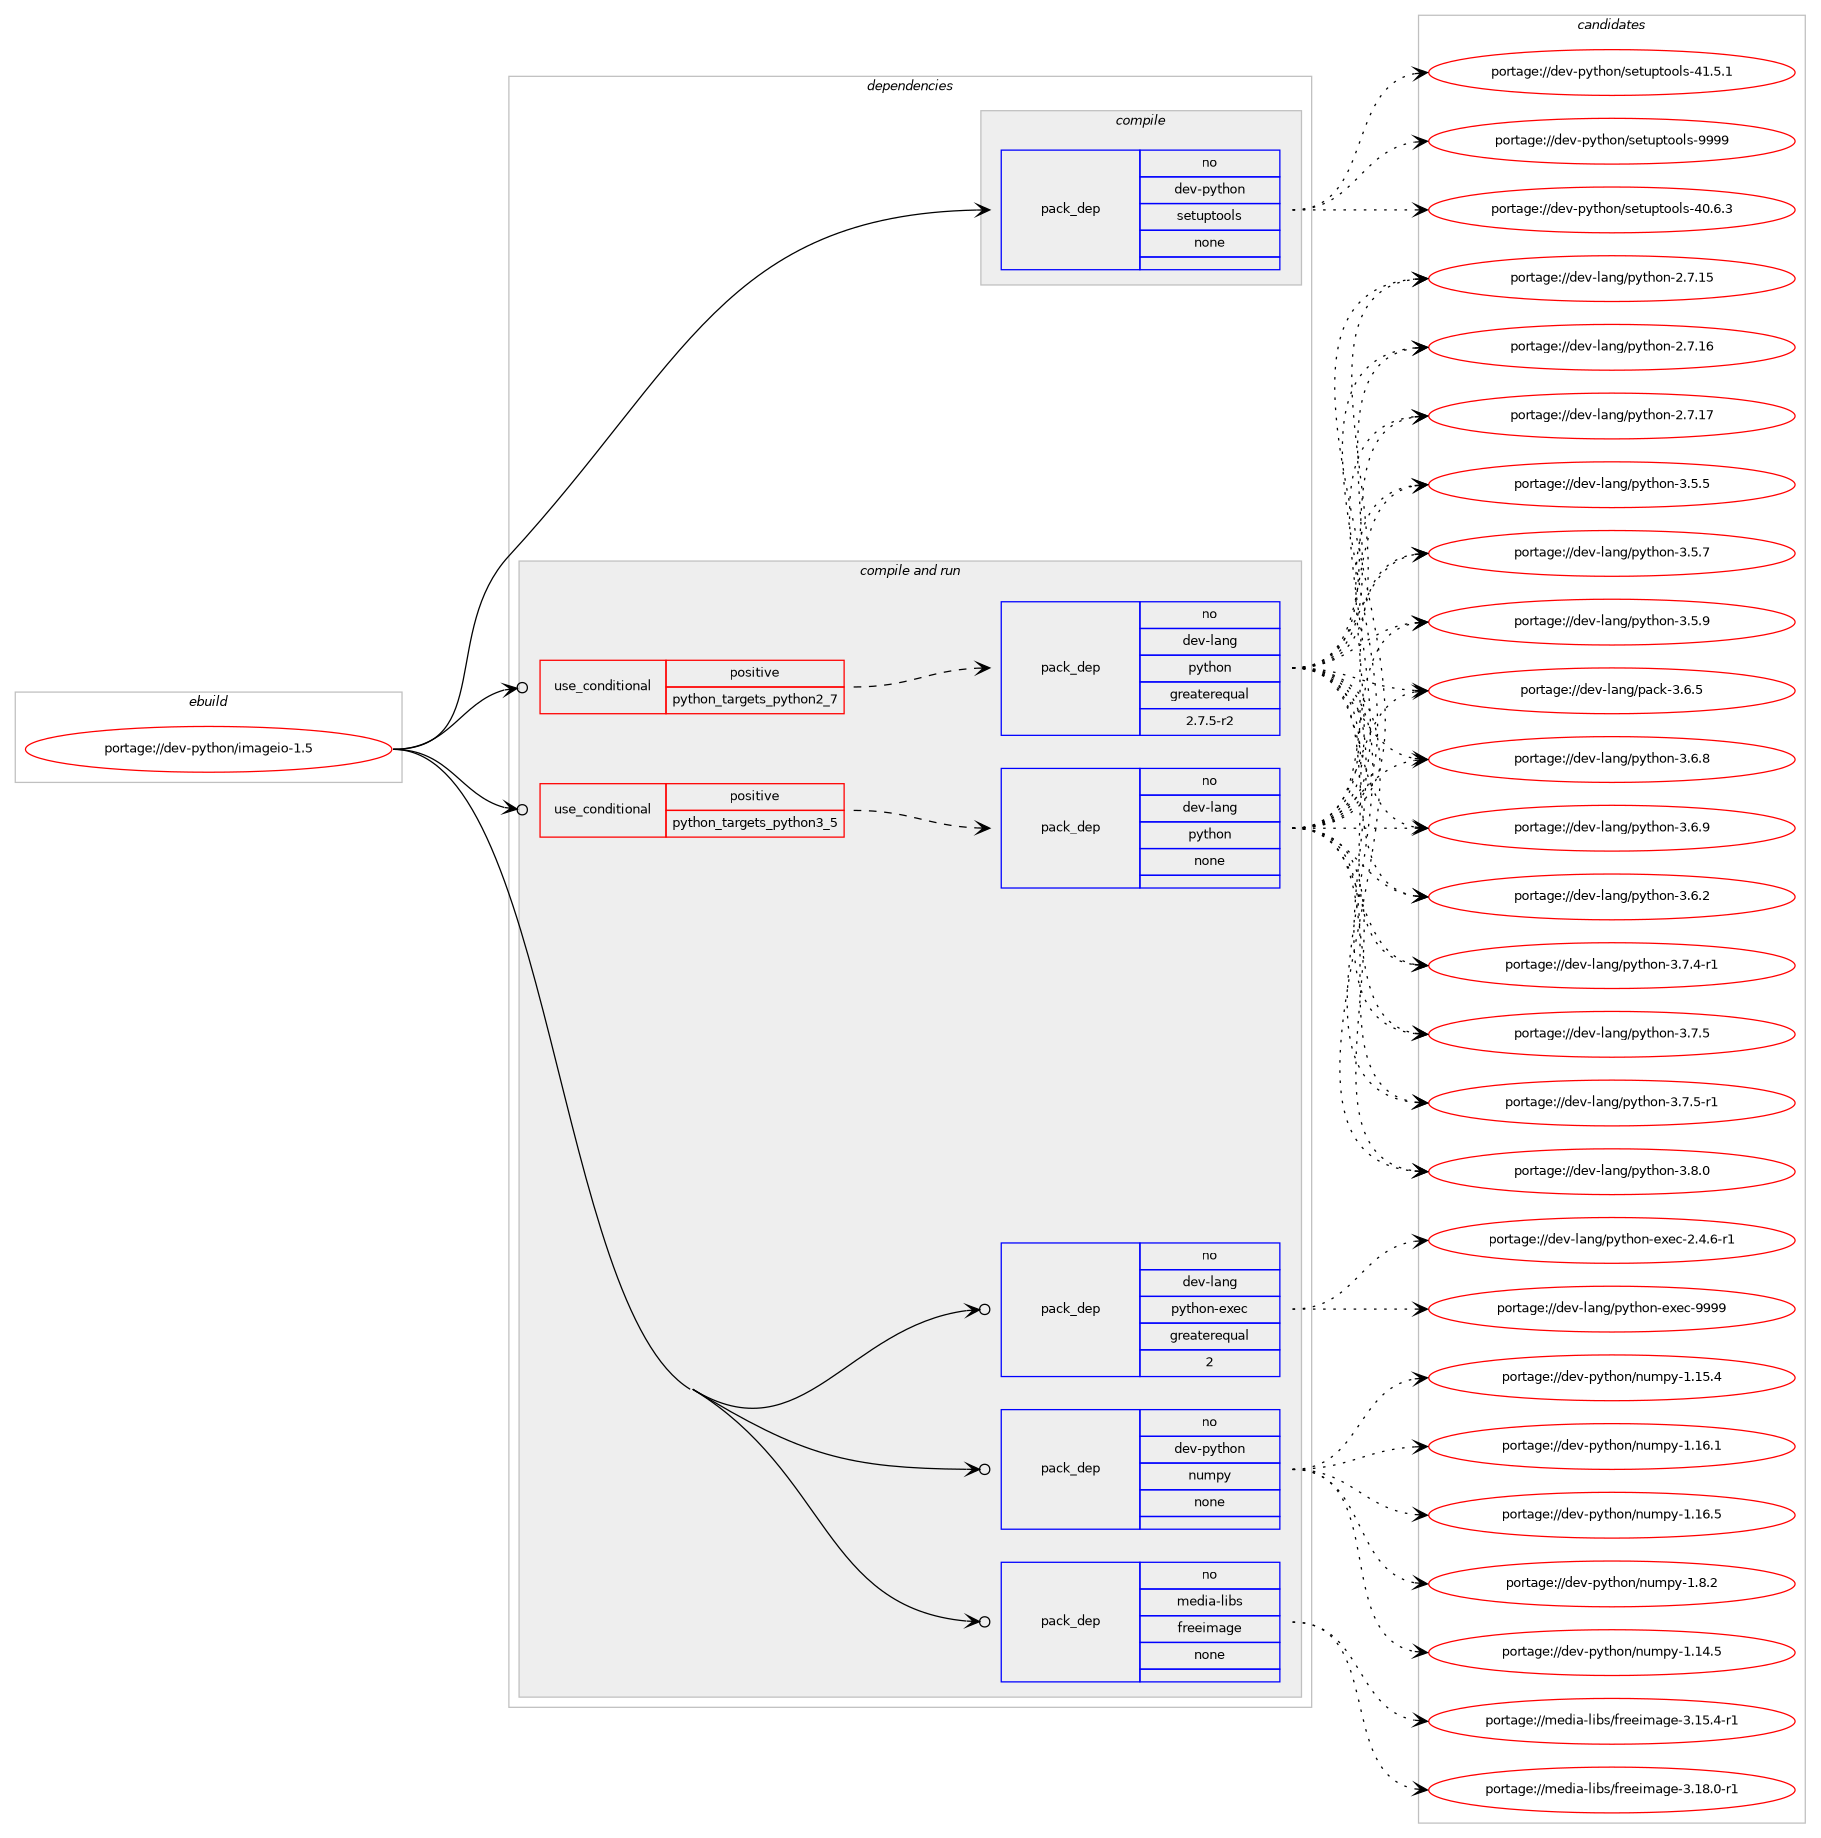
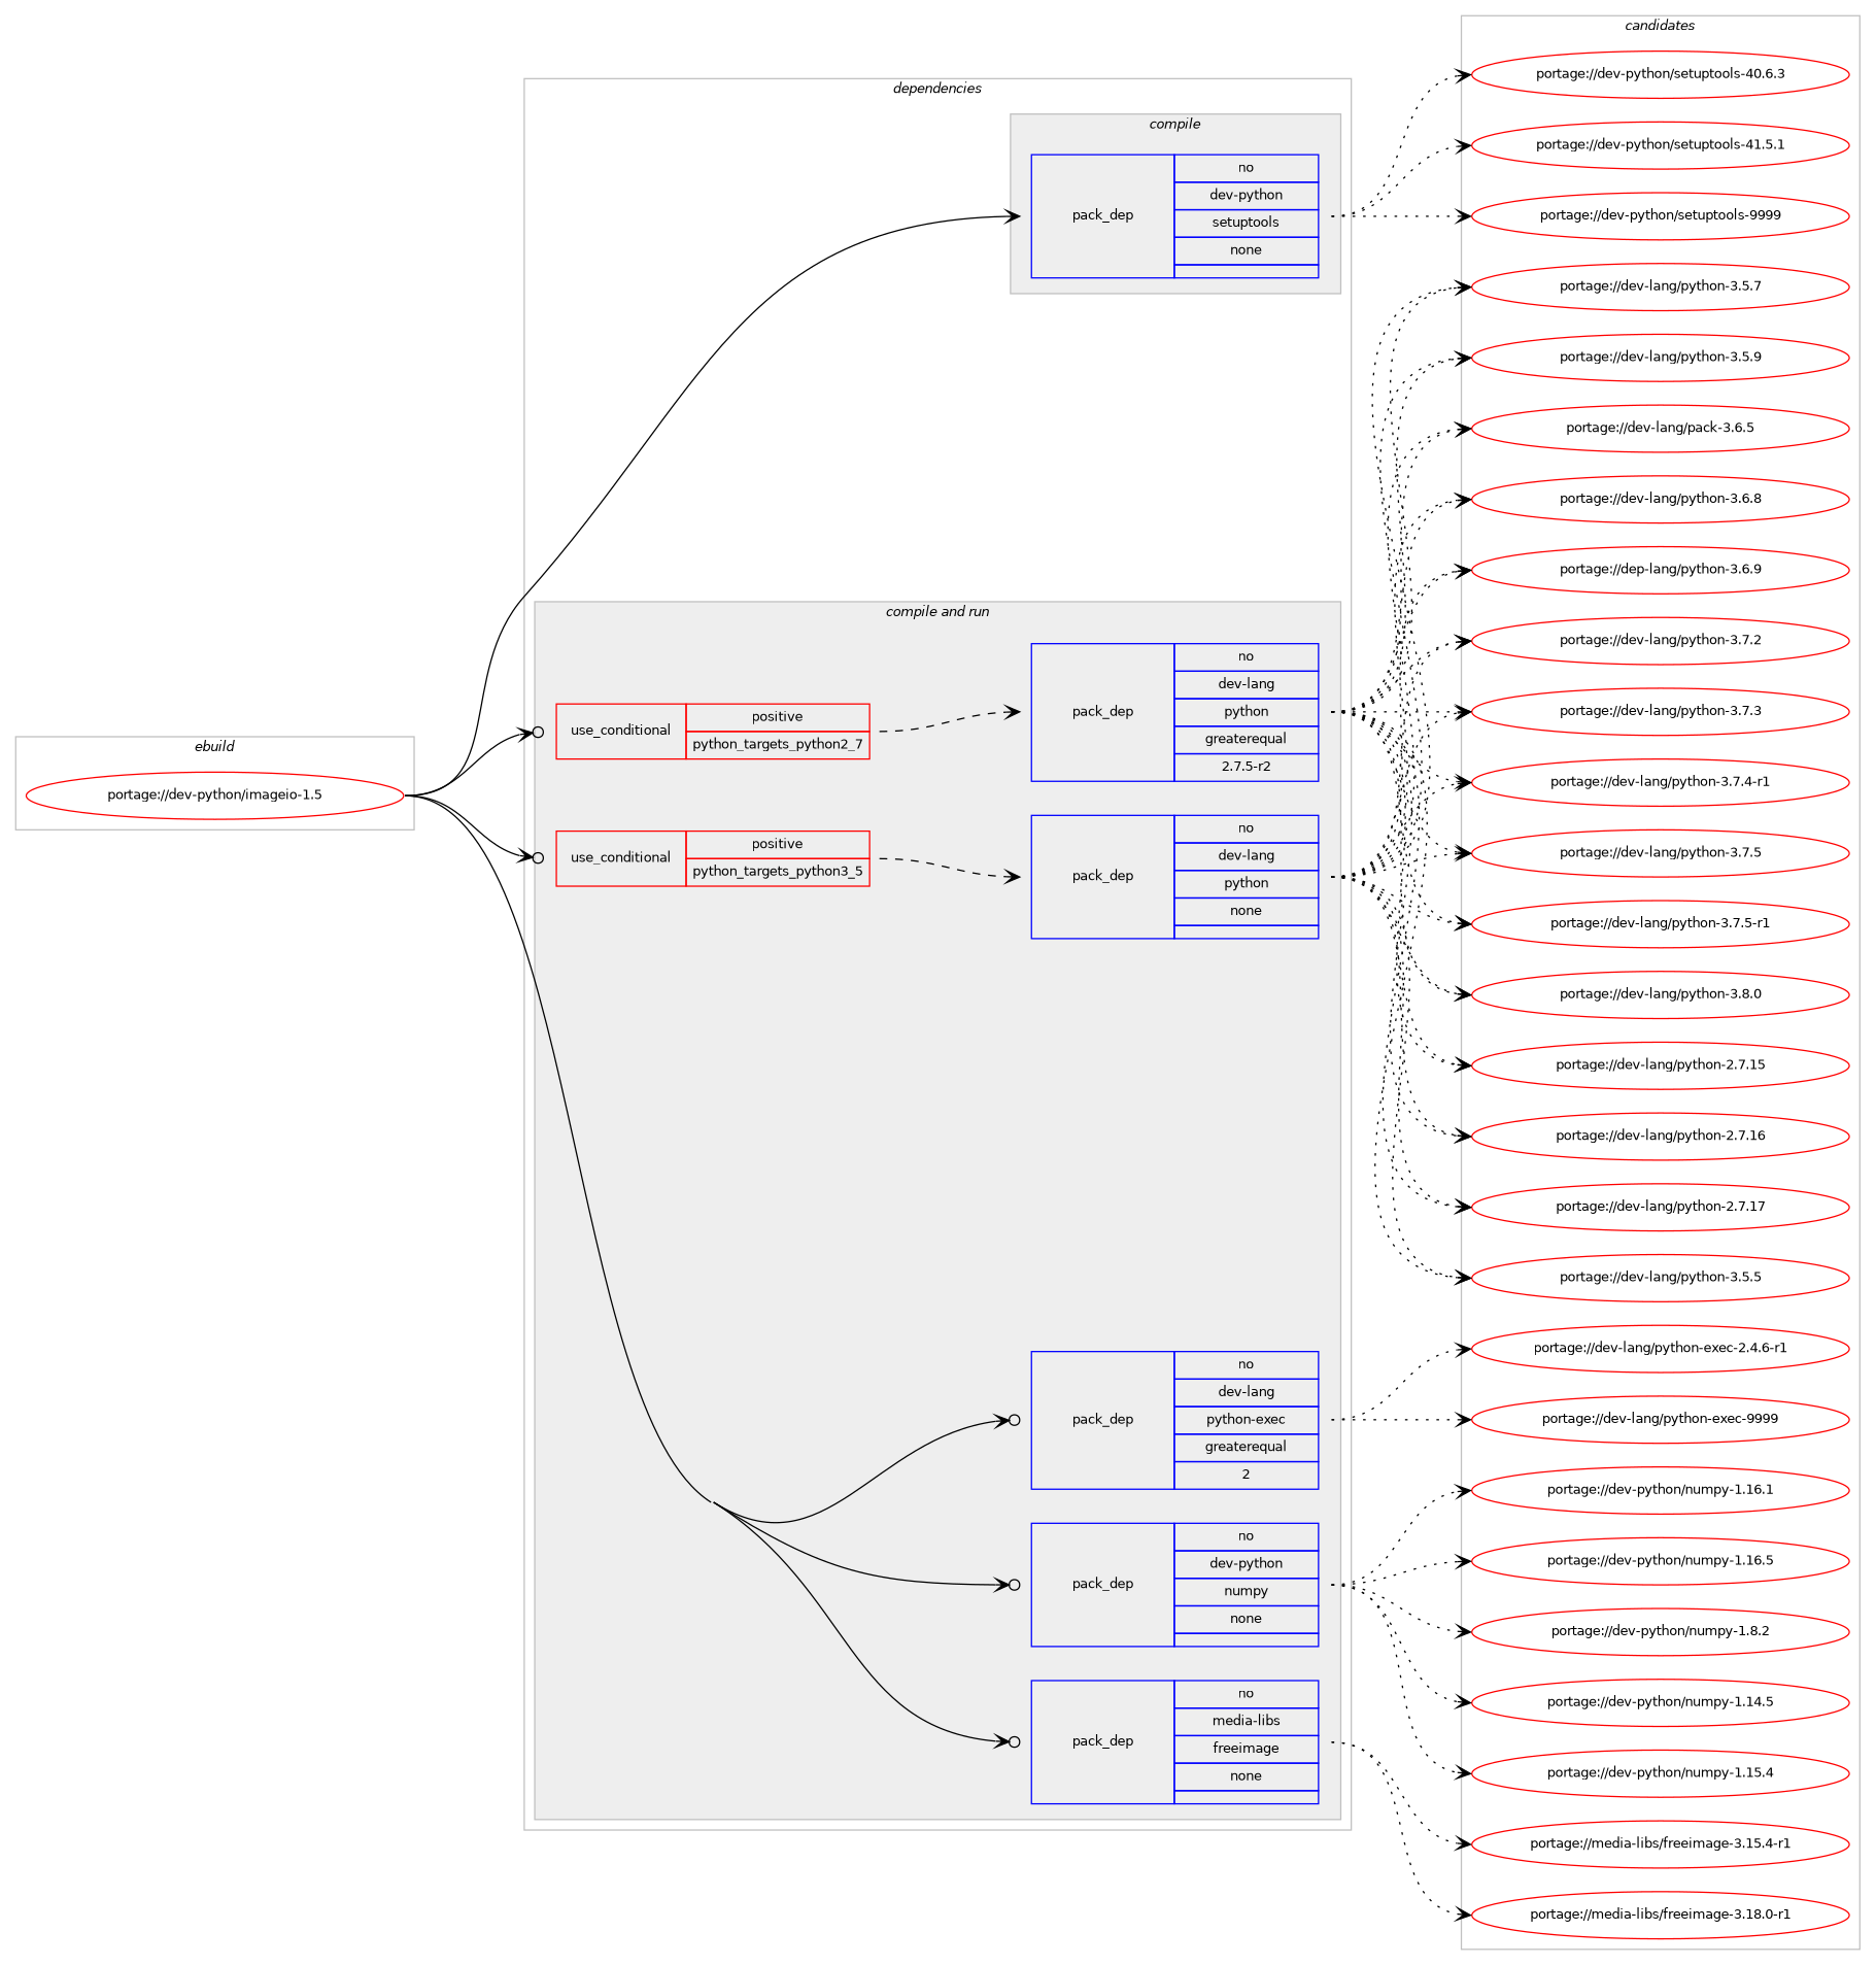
  digraph {
    compound=true
    concentrate=true
    fontname=Helvetica
    fontsize=10
    newrank=true
    rankdir=LR
    ranksep=1.5
    node [color=red fontname=Helvetica fontsize=10]
    edge [arrowhead=vee headport=w style=dotted tailport=e weight=100]
    n1 [label="portage://dev-python/imageio-1.5" width=4]
    n2 [color=blue label=<<TABLE BORDER="0" CELLBORDER="1" CELLSPACING="0" CELLPADDING="4" WIDTH="220"><TR><TD ROWSPAN="6" CELLPADDING="30">pack_dep</TD></TR><TR><TD WIDTH="110">no</TD></TR><TR><TD>dev-python</TD></TR><TR><TD>setuptools</TD></TR><TR><TD>none</TD></TR><TR><TD></TD></TR></TABLE>> shape=none]
    n3 [color=blue label=<<TABLE BORDER="0" CELLBORDER="1" CELLSPACING="0" CELLPADDING="4" WIDTH="220"><TR><TD ROWSPAN="6" CELLPADDING="30">pack_dep</TD></TR><TR><TD WIDTH="110">no</TD></TR><TR><TD>dev-lang</TD></TR><TR><TD>python</TD></TR><TR><TD>greaterequal</TD></TR><TR><TD>2.7.5-r2</TD></TR></TABLE>> shape=none]
    n4 [label=<<TABLE BORDER="0" CELLBORDER="1" CELLSPACING="0" CELLPADDING="4"><TR><TD ROWSPAN="3" CELLPADDING="10">use_conditional</TD></TR><TR><TD>positive</TD></TR><TR><TD>python_targets_python2_7</TD></TR></TABLE>> shape=none]
    n5 [color=blue label=<<TABLE BORDER="0" CELLBORDER="1" CELLSPACING="0" CELLPADDING="4" WIDTH="220"><TR><TD ROWSPAN="6" CELLPADDING="30">pack_dep</TD></TR><TR><TD WIDTH="110">no</TD></TR><TR><TD>dev-lang</TD></TR><TR><TD>python</TD></TR><TR><TD>none</TD></TR><TR><TD></TD></TR></TABLE>> shape=none]
    n6 [label=<<TABLE BORDER="0" CELLBORDER="1" CELLSPACING="0" CELLPADDING="4"><TR><TD ROWSPAN="3" CELLPADDING="10">use_conditional</TD></TR><TR><TD>positive</TD></TR><TR><TD>python_targets_python3_5</TD></TR></TABLE>> shape=none]
    n7 [color=blue label=<<TABLE BORDER="0" CELLBORDER="1" CELLSPACING="0" CELLPADDING="4" WIDTH="220"><TR><TD ROWSPAN="6" CELLPADDING="30">pack_dep</TD></TR><TR><TD WIDTH="110">no</TD></TR><TR><TD>dev-lang</TD></TR><TR><TD>python-exec</TD></TR><TR><TD>greaterequal</TD></TR><TR><TD>2</TD></TR></TABLE>> shape=none]
    n8 [color=blue label=<<TABLE BORDER="0" CELLBORDER="1" CELLSPACING="0" CELLPADDING="4" WIDTH="220"><TR><TD ROWSPAN="6" CELLPADDING="30">pack_dep</TD></TR><TR><TD WIDTH="110">no</TD></TR><TR><TD>dev-python</TD></TR><TR><TD>numpy</TD></TR><TR><TD>none</TD></TR><TR><TD></TD></TR></TABLE>> shape=none]
    n9 [color=blue label=<<TABLE BORDER="0" CELLBORDER="1" CELLSPACING="0" CELLPADDING="4" WIDTH="220"><TR><TD ROWSPAN="6" CELLPADDING="30">pack_dep</TD></TR><TR><TD WIDTH="110">no</TD></TR><TR><TD>media-libs</TD></TR><TR><TD>freeimage</TD></TR><TR><TD>none</TD></TR><TR><TD></TD></TR></TABLE>> shape=none]
    n10 [label="portage://dev-python/setuptools-40.6.3" width=4]
    n11 [label="portage://dev-python/setuptools-41.5.1" width=4]
    n12 [label="portage://dev-python/setuptools-9999" width=4]
    n13 [label="portage://dev-lang/python-2.7.15" width=4]
    n14 [label="portage://dev-lang/python-2.7.16" width=4]
    n15 [label="portage://dev-lang/python-2.7.17" width=4]
    n16 [label="portage://dev-lang/python-3.5.5" width=4]
    n17 [label="portage://dev-lang/python-3.5.7" width=4]
    n18 [label="portage://dev-lang/python-3.5.9" width=4]
    n19 [label="portage://dev-lang/pack-3.6.5" width=4]
    n20 [label="portage://dev-lang/python-3.6.8" width=4]
-   n21 [label="portage://dev-lang/python-3.6.9" width=4]
-   n22 [label="portage://dev-lang/python-3.6.2" width=4]
+   n21 [label="portage://dep-lang/python-3.6.9" width=4]
+   n22 [label="portage://dev-lang/python-3.7.2" width=4]
+   n23 [label="portage://dev-lang/python-3.7.3" width=4]
    n24 [label="portage://dev-lang/python-3.7.4-r1" width=4]
    n25 [label="portage://dev-lang/python-3.7.5" width=4]
    n26 [label="portage://dev-lang/python-3.7.5-r1" width=4]
    n27 [label="portage://dev-lang/python-3.8.0" width=4]
    n28 [label="portage://dev-lang/python-exec-2.4.6-r1" width=4]
    n29 [label="portage://dev-lang/python-exec-9999" width=4]
    n30 [label="portage://dev-python/numpy-1.14.5" width=4]
    n31 [label="portage://dev-python/numpy-1.15.4" width=4]
    n32 [label="portage://dev-python/numpy-1.16.1" width=4]
    n33 [label="portage://dev-python/numpy-1.16.5" width=4]
    n34 [label="portage://dev-python/numpy-1.8.2" width=4]
    n35 [label="portage://media-libs/freeimage-3.15.4-r1" width=4]
    n36 [label="portage://media-libs/freeimage-3.18.0-r1" width=4]
    subgraph cluster_1 {
      color=gray
      label=<<i>ebuild</i>>
      rank=same
      n1
    }
    subgraph cluster_2 {
      color=gray
      label=<<i>dependencies</i>>
      subgraph cluster_3 {
        color=gray
        fillcolor="#eeeeee"
        label=<<i>compile</i>>
        style=filled
        subgraph sub_4 {
          color=gray
          fillcolor="#eeeeee"
          label=<<i>compile</i>>
          style=filled
          n2
        }
      }
      subgraph cluster_5 {
        color=gray
        fillcolor="#eeeeee"
        label=<<i>compile and run</i>>
        style=filled
        subgraph sub_6 {
          color=gray
          fillcolor="#eeeeee"
          label=<<i>compile and run</i>>
          style=filled
          n4
          subgraph sub_7 {
            color=gray
            fillcolor="#eeeeee"
            label=<<i>compile and run</i>>
            style=filled
            n3
          }
        }
        subgraph sub_8 {
          color=gray
          fillcolor="#eeeeee"
          label=<<i>compile and run</i>>
          style=filled
          n6
          subgraph sub_9 {
            color=gray
            fillcolor="#eeeeee"
            label=<<i>compile and run</i>>
            style=filled
            n5
          }
        }
        subgraph sub_10 {
          color=gray
          fillcolor="#eeeeee"
          label=<<i>compile and run</i>>
          style=filled
          n7
        }
        subgraph sub_11 {
          color=gray
          fillcolor="#eeeeee"
          label=<<i>compile and run</i>>
          style=filled
          n8
        }
        subgraph sub_12 {
          color=gray
          fillcolor="#eeeeee"
          label=<<i>compile and run</i>>
          style=filled
          n9
        }
      }
      subgraph cluster_13 {
        color=gray
        fillcolor="#eeeeee"
        label=<<i>run</i>>
        style=filled
      }
    }
    subgraph cluster_14 {
      color=gray
      label=<<i>candidates</i>>
      rank=same
      subgraph sub_15 {
        color=black
        label=<<i>candidates</i>>
        nodesep=1
        rank=same
        n10
        n11
        n12
      }
      subgraph sub_16 {
        color=black
        label=<<i>candidates</i>>
        nodesep=1
        rank=same
        n13
        n14
        n15
        n16
        n17
        n18
        n19
        n20
        n21
        n22
+       n23
        n24
        n25
        n26
        n27
      }
      subgraph sub_17 {
        color=black
        label=<<i>candidates</i>>
        nodesep=1
        rank=same
        n13
        n14
        n15
        n16
        n17
        n18
        n19
        n20
        n21
        n22
+       n23
        n24
        n25
        n26
        n27
      }
      subgraph sub_18 {
        color=black
        label=<<i>candidates</i>>
        nodesep=1
        rank=same
        n28
        n29
      }
      subgraph sub_19 {
        color=black
        label=<<i>candidates</i>>
        nodesep=1
        rank=same
        n30
        n31
        n32
        n33
        n34
      }
      subgraph sub_20 {
        color=black
        label=<<i>candidates</i>>
        nodesep=1
        rank=same
        n35
        n36
      }
    }
    n1 -> n2 [style=solid weight=20]
    n1 -> n4 [arrowhead=odotvee style=solid weight=20]
    n1 -> n6 [arrowhead=odotvee style=solid weight=20]
    n1 -> n7 [arrowhead=odotvee style=solid weight=20]
    n1 -> n8 [arrowhead=odotvee style=solid weight=20]
    n1 -> n9 [arrowhead=odotvee style=solid weight=20]
    n2 -> n10
    n2 -> n11
    n2 -> n12
    n3 -> n13
    n3 -> n14
    n3 -> n15
    n3 -> n16
    n3 -> n17
    n3 -> n18
    n3 -> n19
    n3 -> n20
    n3 -> n21
    n3 -> n22
+   n3 -> n23
    n3 -> n24
    n3 -> n25
    n3 -> n26
    n3 -> n27
    n4 -> n3 [style=dashed weight=20]
    n5 -> n13
    n5 -> n14
    n5 -> n15
    n5 -> n16
    n5 -> n17
    n5 -> n18
    n5 -> n19
    n5 -> n20
    n5 -> n21
    n5 -> n22
+   n5 -> n23
    n5 -> n24
    n5 -> n25
    n5 -> n26
    n5 -> n27
    n6 -> n5 [style=dashed weight=20]
    n7 -> n28
    n7 -> n29
    n8 -> n30
    n8 -> n31
    n8 -> n32
    n8 -> n33
    n8 -> n34
    n9 -> n35
    n9 -> n36
  }
